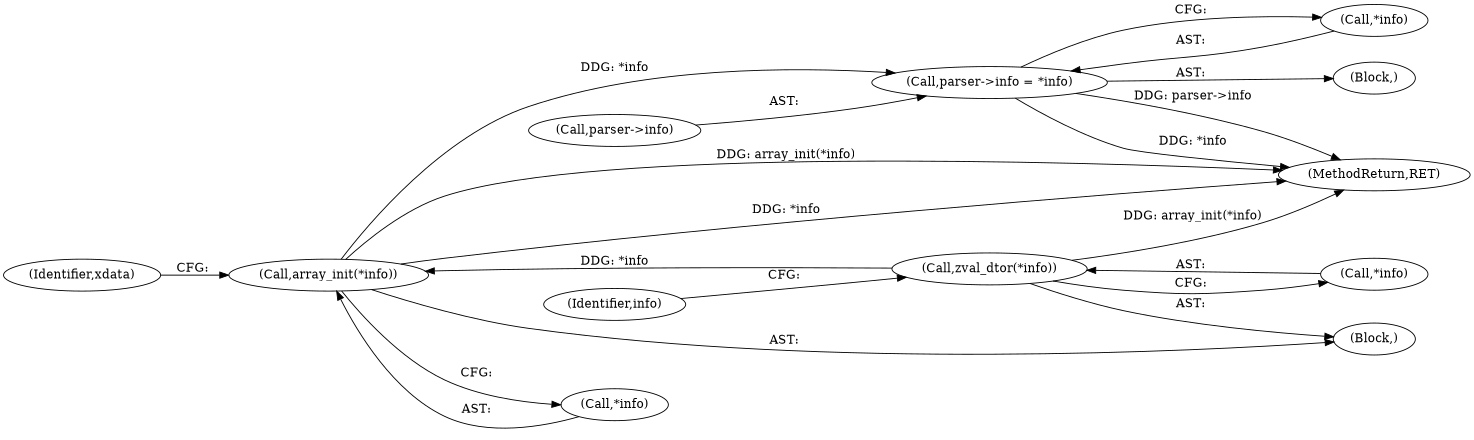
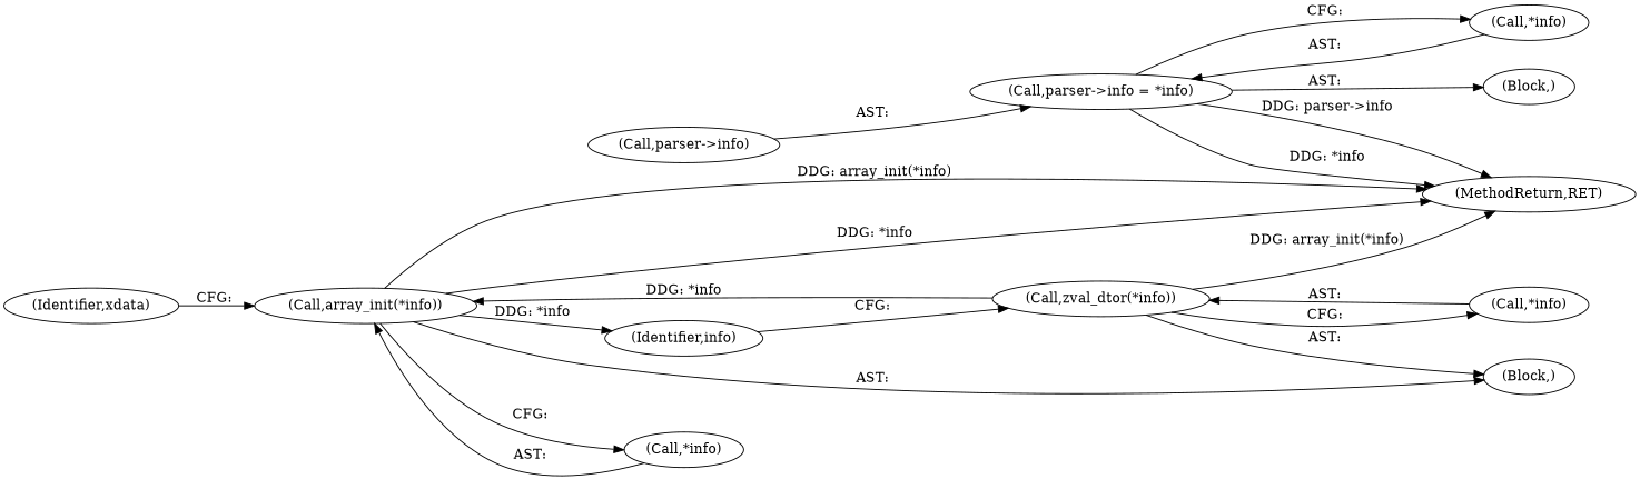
  digraph {
    rankdir=LR
    n1 [label="(Call,parser->info = *info)"]
    n2 [label="(MethodReturn,RET)"]
    n3 [label="(Block,)"]
    n4 [label="(Call,*info)"]
    n5 [label="(Call,array_init(*info))"]
    n6 [label="(Block,)"]
    n7 [label="(Call,*info)"]
    n8 [label="(Call,zval_dtor(*info))"]
    n9 [label="(Call,*info)"]
    n10 [label="(Identifier,xdata)"]
    n11 [label="(Call,parser->info)"]
    n12 [label="(Identifier,info)"]
    n1 -> n2 [label="DDG: parser->info"]
    n1 -> n2 [label="DDG: *info"]
    n1 -> n3 [label="AST: "]
    n1 -> n4 [label="CFG: "]
    n4 -> n1 [label="AST: "]
-   n5 -> n1 [label="DDG: *info"]
+   n5 -> n12 [label="DDG: *info"]
    n5 -> n2 [label="DDG: array_init(*info)"]
    n5 -> n2 [label="DDG: *info"]
    n5 -> n6 [label="AST: "]
    n5 -> n7 [label="CFG: "]
    n7 -> n5 [label="AST: "]
    n8 -> n2 [label="DDG: array_init(*info)"]
    n8 -> n5 [label="DDG: *info"]
    n8 -> n6 [label="AST: "]
    n8 -> n9 [label="CFG: "]
    n9 -> n8 [label="AST: "]
    n10 -> n5 [label="CFG: "]
    n11 -> n1 [label="AST: "]
    n12 -> n8 [label="CFG: "]
  }
